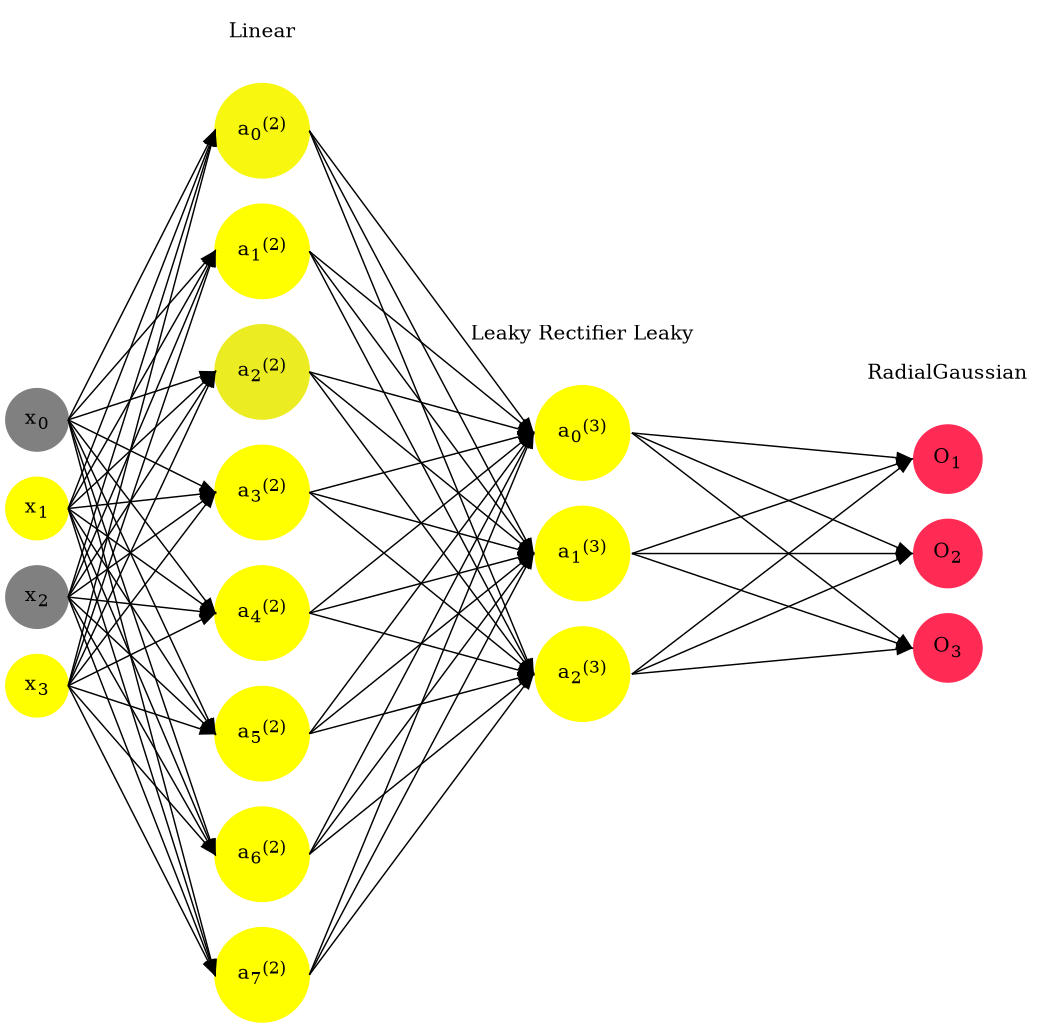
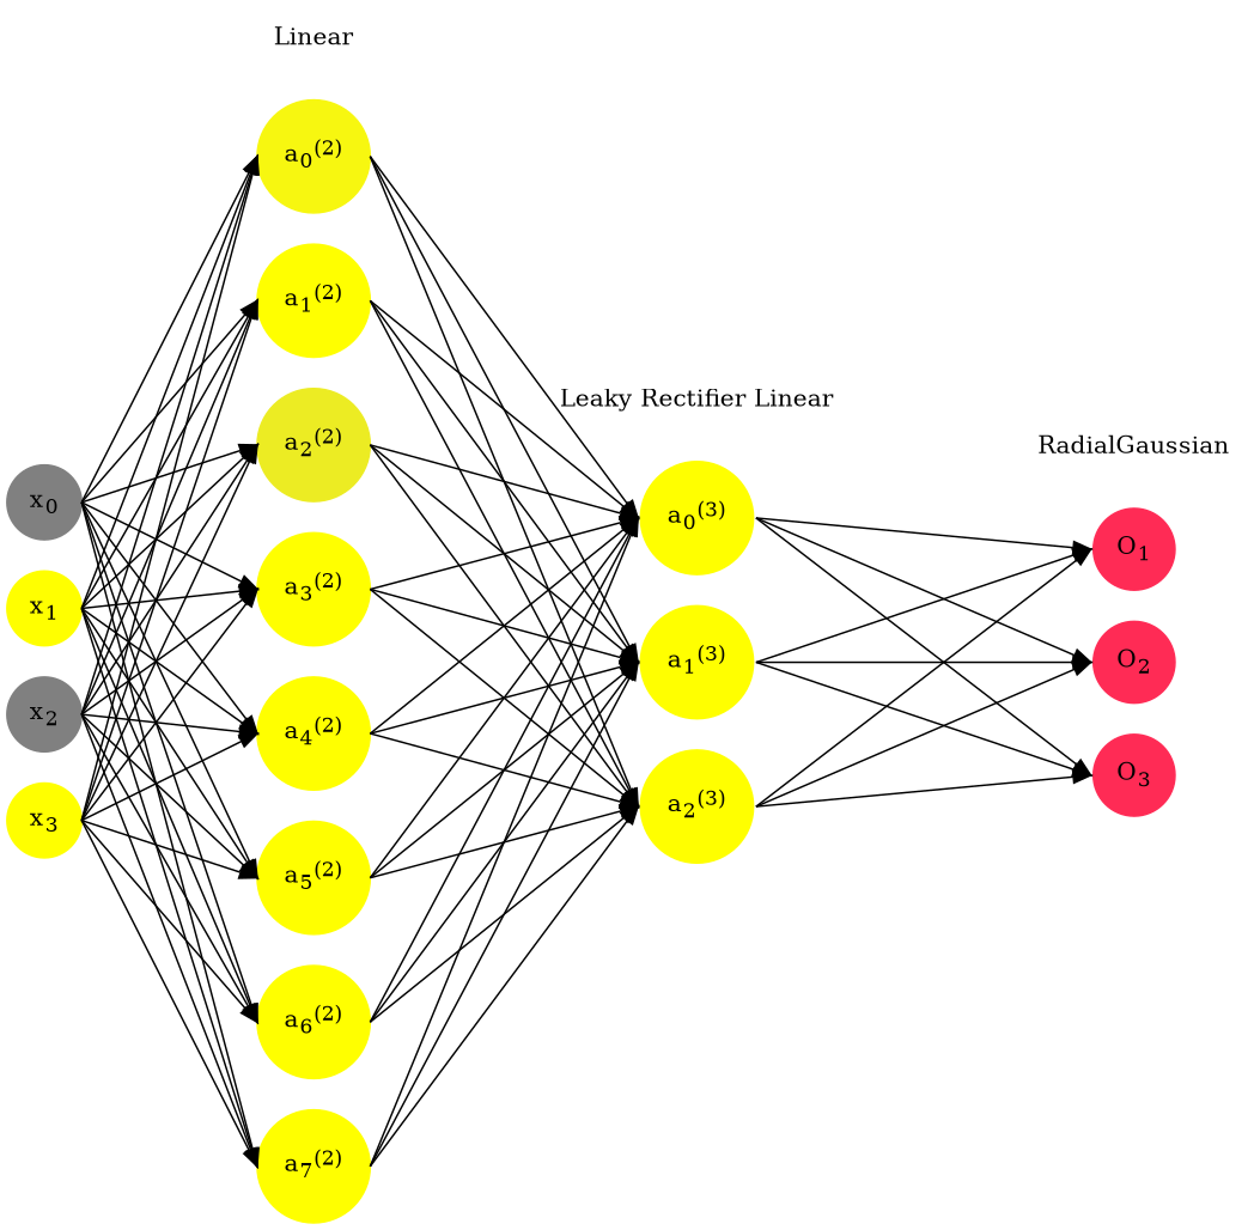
  digraph {
    rankdir=LR
    ranksep=1.4
    splines=false
    node [shape=circle style=filled]
    edge [headport=w style=solid tailport=e]
    n1 [color="0.1667, 0.0, 0.5" fillcolor="0.1667, 0.0, 0.5" label=<x<sub>0</sub>>]
    n2 [color="0.1667, 1.0, 1.0" fillcolor="0.1667, 1.0, 1.0" label=<x<sub>1</sub>>]
    n3 [color="0.1667, 0.0, 0.5" fillcolor="0.1667, 0.0, 0.5" label=<x<sub>2</sub>>]
    n4 [color="0.1667, 1.0, 1.0" fillcolor="0.1667, 1.0, 1.0" label=<x<sub>3</sub>>]
    n5 [color="0.1667, 0.931821, 0.965910" fillcolor="0.1667, 0.931821, 0.965910" label=<a<sub>0</sub><sup>(2)</sup>>]
    n6 [color="0.1667, 4.779730, 2.889865" fillcolor="0.1667, 4.779730, 2.889865" label=<a<sub>1</sub><sup>(2)</sup>>]
    n7 [color="0.1667, 0.850812, 0.925406" fillcolor="0.1667, 0.850812, 0.925406" label=<a<sub>2</sub><sup>(2)</sup>>]
    n8 [color="0.1667, 11.791405, 6.395702" fillcolor="0.1667, 11.791405, 6.395702" label=<a<sub>3</sub><sup>(2)</sup>>]
    n9 [color="0.1667, 6.403999, 3.701999" fillcolor="0.1667, 6.403999, 3.701999" label=<a<sub>4</sub><sup>(2)</sup>>]
    n10 [color="0.1667, 8.444845, 4.722423" fillcolor="0.1667, 8.444845, 4.722423" label=<a<sub>5</sub><sup>(2)</sup>>]
    n11 [color="0.1667, 7.658669, 4.329335" fillcolor="0.1667, 7.658669, 4.329335" label=<a<sub>6</sub><sup>(2)</sup>>]
    n12 [color="0.1667, 14.800083, 7.900042" fillcolor="0.1667, 14.800083, 7.900042" label=<a<sub>7</sub><sup>(2)</sup>>]
    n13 [color="0.1667, 191.598632, 96.299316" fillcolor="0.1667, 191.598632, 96.299316" label=<a<sub>0</sub><sup>(3)</sup>>]
    n14 [color="0.1667, 530.477420, 265.738710" fillcolor="0.1667, 530.477420, 265.738710" label=<a<sub>1</sub><sup>(3)</sup>>]
    n15 [color="0.1667, 13.855462, 7.427731" fillcolor="0.1667, 13.855462, 7.427731" label=<a<sub>2</sub><sup>(3)</sup>>]
    n16 [color="0.9667, 0.83, 1.0" fillcolor="0.9667, 0.83, 1.0" label=<O<sub>1</sub>>]
    n17 [color="0.9667, 0.83, 1.0" fillcolor="0.9667, 0.83, 1.0" label=<O<sub>2</sub>>]
    n18 [color="0.9667, 0.83, 1.0" fillcolor="0.9667, 0.83, 1.0" label=<O<sub>3</sub>>]
    n19 [label=Linear shape=plaintext style=""]
-   n20 [label="Leaky Rectifier Leaky" shape=plaintext style=""]
+   n20 [label="Leaky Rectifier Linear" shape=plaintext style=""]
    n21 [label=RadialGaussian shape=plaintext style=""]
    subgraph sub_1 {
      n1
    }
    subgraph sub_2 {
      n2
    }
    subgraph sub_3 {
      n3
    }
    subgraph sub_4 {
      n4
    }
    subgraph sub_5 {
      n5
    }
    subgraph sub_6 {
      n6
    }
    subgraph sub_7 {
      n7
    }
    subgraph sub_8 {
      n8
    }
    subgraph sub_9 {
      n9
    }
    subgraph sub_10 {
      n10
    }
    subgraph sub_11 {
      n11
    }
    subgraph sub_12 {
      n12
    }
    subgraph sub_13 {
      n13
    }
    subgraph sub_14 {
      n14
    }
    subgraph sub_15 {
      n15
    }
    subgraph sub_16 {
      n16
    }
    subgraph sub_17 {
      n17
    }
    subgraph sub_18 {
      n18
    }
    subgraph sub_19 {
      rank=same
      n1
      n2
      n3
      n4
    }
    subgraph sub_20 {
      rank=same
      n5
      n6
      n7
      n8
      n9
      n10
      n11
      n12
    }
    subgraph sub_21 {
      rank=same
      n13
      n14
      n15
    }
    subgraph sub_22 {
      rank=same
      n16
      n17
      n18
    }
    subgraph sub_23 {
      rank=same
      n5
      n19
    }
    subgraph sub_24 {
      rank=same
      n13
      n20
    }
    subgraph sub_25 {
      rank=same
      n16
      n21
    }
    n1 -> n2 [style=invis]
    n1 -> n5
    n1 -> n6
    n1 -> n7
    n1 -> n8
    n1 -> n9
    n1 -> n10
    n1 -> n11
    n1 -> n12
    n2 -> n3 [style=invis]
    n2 -> n5
    n2 -> n6
    n2 -> n7
    n2 -> n8
    n2 -> n9
    n2 -> n10
    n2 -> n11
    n2 -> n12
    n3 -> n4 [style=invis]
    n3 -> n5
    n3 -> n6
    n3 -> n7
    n3 -> n8
    n3 -> n9
    n3 -> n10
    n3 -> n11
    n3 -> n12
    n4 -> n5
    n4 -> n6
    n4 -> n7
    n4 -> n8
    n4 -> n9
    n4 -> n10
    n4 -> n11
    n4 -> n12
    n5 -> n6 [style=invis]
    n5 -> n13
    n5 -> n14
    n5 -> n15
    n6 -> n7 [style=invis]
    n6 -> n13
    n6 -> n14
    n6 -> n15
    n7 -> n8 [style=invis]
    n7 -> n13
    n7 -> n14
    n7 -> n15
    n8 -> n9 [style=invis]
    n8 -> n13
    n8 -> n14
    n8 -> n15
    n9 -> n10 [style=invis]
    n9 -> n13
    n9 -> n14
    n9 -> n15
    n10 -> n11 [style=invis]
    n10 -> n13
    n10 -> n14
    n10 -> n15
    n11 -> n12 [style=invis]
    n11 -> n13
    n11 -> n14
    n11 -> n15
    n12 -> n13
    n12 -> n14
    n12 -> n15
    n13 -> n14 [style=invis]
    n13 -> n16
    n13 -> n17
    n13 -> n18
    n14 -> n15 [style=invis]
    n14 -> n16
    n14 -> n17
    n14 -> n18
    n15 -> n16
    n15 -> n17
    n15 -> n18
    n16 -> n17 [style=invis]
    n17 -> n18 [style=invis]
    n19 -> n5 [style=invis]
    n20 -> n13 [style=invis]
    n21 -> n16 [style=invis]
  }
